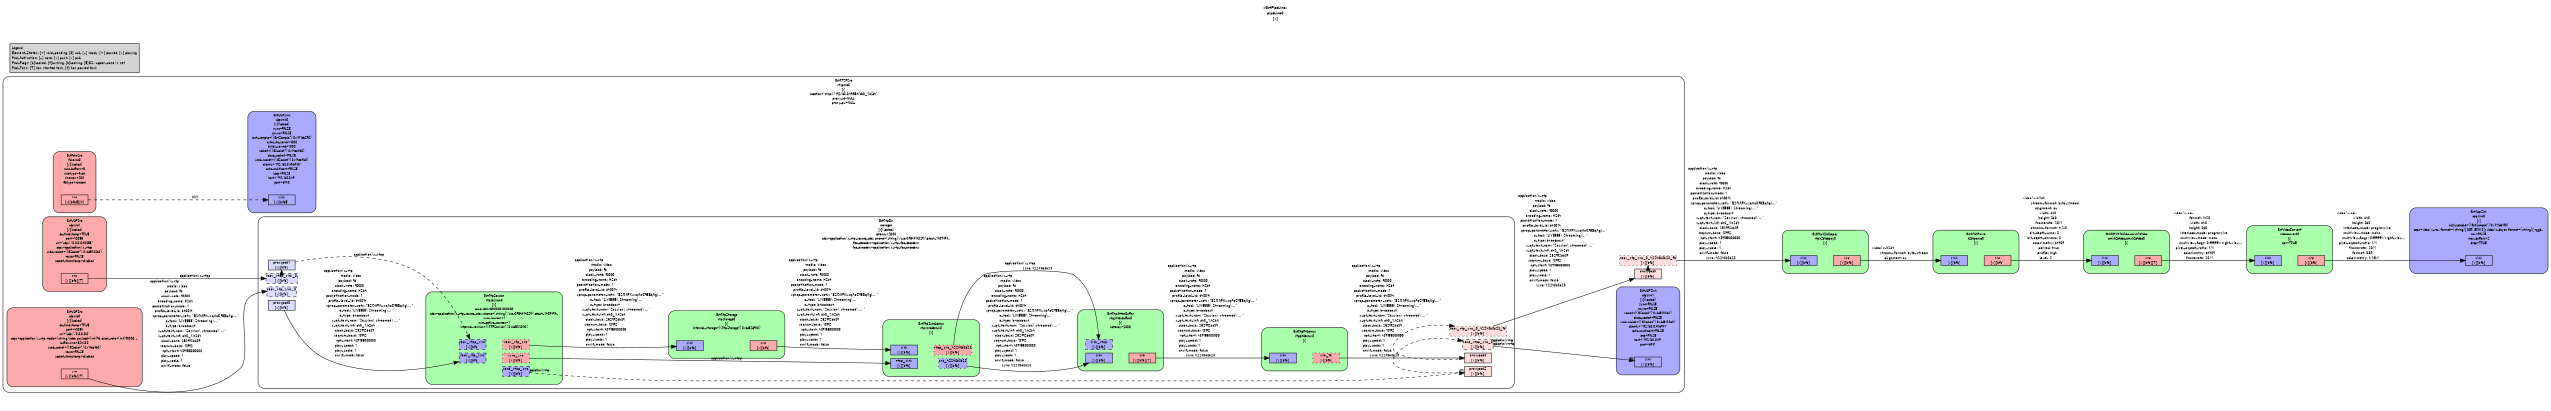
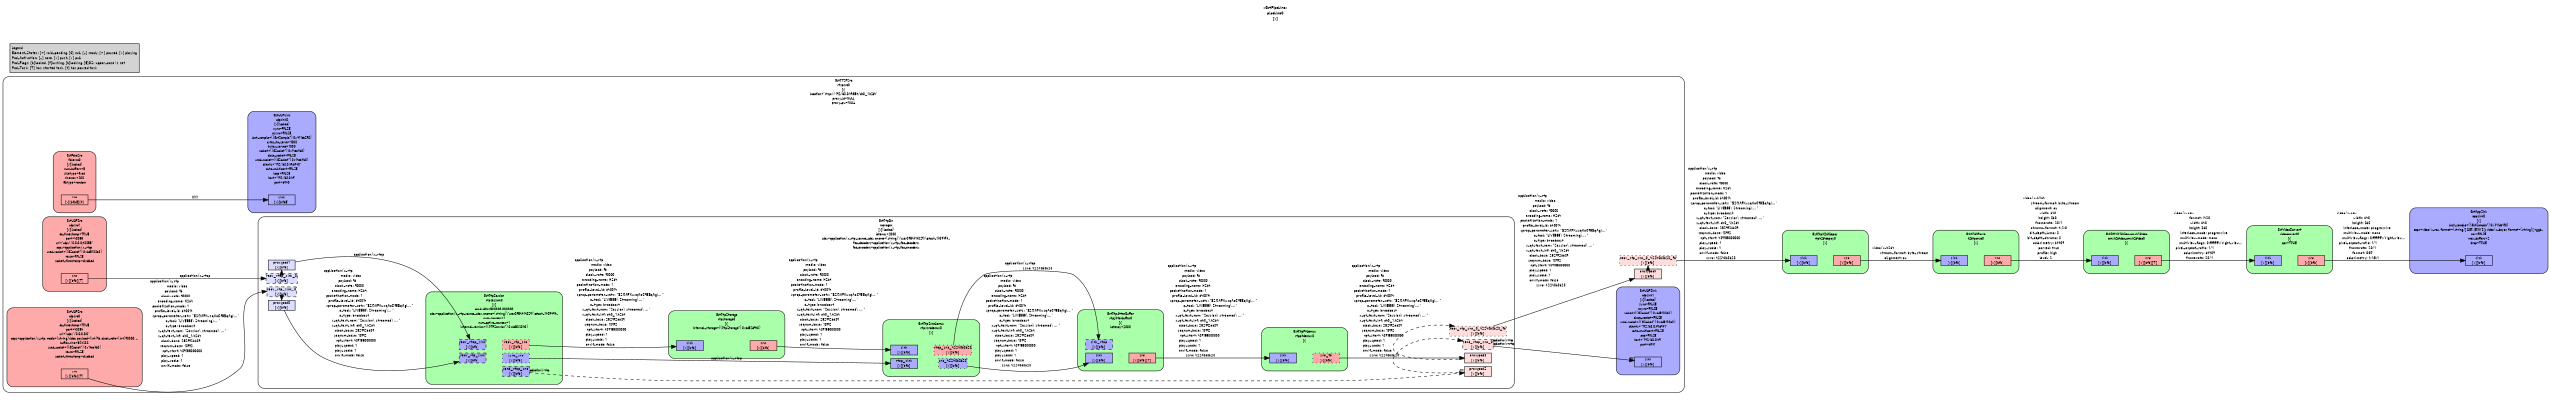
  digraph {
    fontname="Patrick Hand"
    fontsize=10
    label="<GstPipeline>\npipeline0\n[>]"
    labelloc=t
    nodesep=.1
    rankdir=LR
    ranksep=.2
    node [color=black fillcolor="#aaaaff" fontname="Patrick Hand" fontsize=9 margin="0.0,0.0" shape=box style="filled,solid"]
    edge [fontname="Patrick Hand" fontsize=9 labelfontsize=6]
    n1 [height=0.2 label="sink\n[>][bfb]"]
    n2 [height=0.2 label="sink\n[>][bfb]"]
    n3 [fillcolor="#ffaaaa" height=0.2 label="src\n[>][bfb]"]
    n4 [height=0.2 label="sink\n[>][bfb]"]
    n5 [fillcolor="#ffaaaa" height=0.2 label="src\n[>][bfb][T]"]
    n6 [height=0.2 label="sink\n[>][bfb]"]
    n7 [fillcolor="#ffaaaa" height=0.2 label="src\n[>][bfb]"]
    n8 [height=0.2 label="sink\n[>][bfb]"]
    n9 [fillcolor="#ffaaaa" height=0.2 label="src\n[>][bfb]"]
    n10 [height=0.2 label="sink\n[>][bfb]"]
    n11 [fillcolor="#ffdddd" height=0.2 label="proxypad4\n[>][bfb]"]
    n12 [fillcolor="#ffdddd" height=0.2 label="recv_rtp_src_0_4224068628_96\n[>][bfb]" style="filled,dotted"]
    n13 [fillcolor="#ffaaaa" height=0.2 label="src\n[>][bfbE][t]"]
    n14 [height=0.2 label="sink\n[>][bfbE]"]
    n15 [fillcolor="#ffaaaa" height=0.2 label="src\n[>][bfb][T]"]
    n16 [fillcolor="#ffaaaa" height=0.2 label="src\n[>][bfb][T]"]
    n17 [fillcolor="#ddddff" height=0.2 label="recv_rtcp_sink_0\n[>][bfb]" style="filled,dashed"]
    n18 [fillcolor="#ddddff" height=0.2 label="proxypad1\n[>][bfb]"]
    n19 [fillcolor="#ddddff" height=0.2 label="recv_rtp_sink_0\n[>][bfb]" style="filled,dashed"]
    n20 [fillcolor="#ddddff" height=0.2 label="proxypad0\n[>][bfb]"]
    n21 [fillcolor="#ffdddd" height=0.2 label="proxypad2\n[>][bfb]"]
    n22 [fillcolor="#ffdddd" height=0.2 label="send_rtcp_src_0\n[>][bfb]" style="filled,dashed"]
    n23 [fillcolor="#ffdddd" height=0.2 label="proxypad3\n[>][bfb]"]
    n24 [fillcolor="#ffdddd" height=0.2 label="recv_rtp_src_0_4224068628_96\n[>][bfb]" style="filled,dotted"]
    n25 [height=0.2 label="sink\n[>][bfb]"]
    n26 [fillcolor="#ffaaaa" height=0.2 label="src_96\n[>][bfb]" style="filled,dotted"]
    n27 [height=0.2 label="sink\n[>][bfb]"]
    n28 [height=0.2 label="rtcp_sink\n[>][bfb]"]
    n29 [height=0.2 label="src_4224068628\n[>][bfb]" style="filled,dotted"]
    n30 [fillcolor="#ffaaaa" height=0.2 label="rtcp_src_4224068628\n[>][bfb]" style="filled,dotted"]
    n31 [height=0.2 label="sink\n[>][bfb]"]
    n32 [height=0.2 label="sink_rtcp\n[>][bfb]" style="filled,dashed"]
    n33 [fillcolor="#ffaaaa" height=0.2 label="src\n[>][bfb][T]"]
    n34 [height=0.2 label="sink\n[>][bfb]"]
    n35 [fillcolor="#ffaaaa" height=0.2 label="src\n[>][bfb]"]
    n36 [height=0.2 label="recv_rtp_sink\n[>][bfb]" style="filled,dashed"]
    n37 [height=0.2 label="recv_rtcp_sink\n[>][bfb]" style="filled,dashed"]
    n38 [fillcolor="#ffaaaa" height=0.2 label="recv_rtp_src\n[>][bfb]" style="filled,dotted"]
-   n39 [fillcolor="#ffaaaa" height=0.2 label="sync_src\n[>][bfb]" style="filled,dotted"]
+   n39 [height=0.2 label="sync_src\n[>][bfb]" style="filled,dotted"]
    n40 [height=0.2 label="send_rtcp_src\n[>][bfb]" style="filled,dashed"]
    n41 [label="Legend\lElement-States: [~] void-pending, [0] null, [-] ready, [=] paused, [>] playing\lPad-Activation: [-] none, [>] push, [<] pull\lPad-Flags: [b]locked, [f]lushing, [b]locking, [E]OS; upper-case is set\lPad-Task: [T] has started task, [t] has paused task\l" margin="0.05,0.05" style=filled color="" fillcolor=""]
    subgraph cluster_1 {
      color=black
      fillcolor="#aaaaff"
      fontsize=8
      label="GstAppSink\nappsink0\n[>]\nlast-sample=((GstSample*) 0x711de1f0)\ncaps=video/x-raw, format=(string){ BGR, GRAY8 }; video/x-bayer, format=(string){ rggb…\neos=FALSE\nmax-buffers=2\ndrop=TRUE"
      style="filled,rounded"
      subgraph cluster_2 {
        color=black
        fillcolor="#aaaaff"
        fontsize=8
        label=""
        style=invis
        n1
      }
    }
    subgraph cluster_3 {
      color=black
      fillcolor="#aaffaa"
      fontsize=8
      label="GstVideoConvert\nvideoconvert0\n[>]\nqos=TRUE"
      style="filled,rounded"
      subgraph cluster_4 {
        color=black
        fillcolor="#aaffaa"
        fontsize=8
        label=""
        style=invis
        n2
      }
      subgraph cluster_5 {
        color=black
        fillcolor="#aaffaa"
        fontsize=8
        label=""
        style=invis
        n3
      }
    }
    subgraph cluster_6 {
      color=black
      fillcolor="#aaffaa"
      fontsize=8
      label="GstOMXH264Dec-omxh264dec\nomxh264dec-omxh264dec0\n[>]"
      style="filled,rounded"
      subgraph cluster_7 {
        color=black
        fillcolor="#aaffaa"
        fontsize=8
        label=""
        style=invis
        n4
      }
      subgraph cluster_8 {
        color=black
        fillcolor="#aaffaa"
        fontsize=8
        label=""
        style=invis
        n5
      }
    }
    subgraph cluster_9 {
      color=black
      fillcolor="#aaffaa"
      fontsize=8
      label="GstH264Parse\nh264parse0\n[>]"
      style="filled,rounded"
      subgraph cluster_10 {
        color=black
        fillcolor="#aaffaa"
        fontsize=8
        label=""
        style=invis
        n6
      }
      subgraph cluster_11 {
        color=black
        fillcolor="#aaffaa"
        fontsize=8
        label=""
        style=invis
        n7
      }
    }
    subgraph cluster_12 {
      color=black
      fillcolor="#aaffaa"
      fontsize=8
      label="GstRtpH264Depay\nrtph264depay0\n[>]"
      style="filled,rounded"
      subgraph cluster_13 {
        color=black
        fillcolor="#aaffaa"
        fontsize=8
        label=""
        style=invis
        n8
      }
      subgraph cluster_14 {
        color=black
        fillcolor="#aaffaa"
        fontsize=8
        label=""
        style=invis
        n9
      }
    }
    subgraph cluster_15 {
      color=black
      fillcolor="#ffffff"
      fontsize=8
      label="GstRTSPSrc\nrtspsrc0\n[>]\nlocation=\"rtsp://192.168.0.49:554/ch0_1.h264\"\nproxy-id=NULL\nproxy-pw=NULL"
      style="filled,rounded"
      subgraph cluster_16 {
        color=black
        fillcolor="#aaaaff"
        fontsize=8
        label="GstUDPSink\nudpsink1\n[>](locked)\nsync=FALSE\nasync=FALSE\nsocket=((GSocket*) 0x6d5138e8)\nclose-socket=FALSE\nused-socket=((GSocket*) 0x6d5138e8)\nclients=\"192.168.0.49:6971\"\nauto-multicast=FALSE\nloop=FALSE\nhost=\"192.168.0.49\"\nport=6971"
        style="filled,rounded"
        subgraph cluster_17 {
          color=black
          fillcolor="#aaaaff"
          fontsize=8
          label=""
          style=invis
          n10
        }
      }
      subgraph cluster_18 {
        color=black
        fillcolor="#ffffff"
        fontsize=8
        label=""
        style=invis
        n11
        n12
      }
      subgraph cluster_19 {
        color=black
        fillcolor="#ffaaaa"
        fontsize=8
        label="GstFakeSrc\nfakesrc0\n[>](locked)\nnum-buffers=5\nsizetype=fixed\nsizemax=200\nfilltype=random"
        style="filled,rounded"
        subgraph cluster_20 {
          color=black
          fillcolor="#ffaaaa"
          fontsize=8
          label=""
          style=invis
          n13
        }
      }
      subgraph cluster_21 {
        color=black
        fillcolor="#aaaaff"
        fontsize=8
        label="GstUDPSink\nudpsink0\n[>](locked)\nsync=FALSE\nasync=FALSE\nlast-sample=((GstSample*) 0x711de290)\nbytes-to-serve=1000\nbytes-served=1000\nsocket=((GSocket*) 0x14ee7b0)\nclose-socket=FALSE\nused-socket=((GSocket*) 0x14ee7b0)\nclients=\"192.168.0.49:6970\"\nauto-multicast=FALSE\nloop=FALSE\nhost=\"192.168.0.49\"\nport=6970"
        style="filled,rounded"
        subgraph cluster_22 {
          color=black
          fillcolor="#aaaaff"
          fontsize=8
          label=""
          style=invis
          n14
        }
      }
      subgraph cluster_23 {
        color=black
        fillcolor="#ffaaaa"
        fontsize=8
        label="GstUDPSrc\nudpsrc1\n[>](locked)\ndo-timestamp=TRUE\nport=43855\nuri=\"udp://0.0.0.0:43855\"\ncaps=application/x-rtcp\nused-socket=((GSocket*) 0x6d5138e8)\nreuse=FALSE\nsocket-timestamp=disabled"
        style="filled,rounded"
        subgraph cluster_24 {
          color=black
          fillcolor="#ffaaaa"
          fontsize=8
          label=""
          style=invis
          n15
        }
      }
      subgraph cluster_25 {
        color=black
        fillcolor="#ffaaaa"
        fontsize=8
        label="GstUDPSrc\nudpsrc0\n[>](locked)\ndo-timestamp=TRUE\nport=43854\nuri=\"udp://0.0.0.0:0\"\ncaps=application/x-rtp, media=(string)video, payload=(int)96, clock-rate=(int)90000, …\nbuffer-size=524288\nused-socket=((GSocket*) 0x14ee7b0)\nreuse=FALSE\nsocket-timestamp=disabled"
        style="filled,rounded"
        subgraph cluster_26 {
          color=black
          fillcolor="#ffaaaa"
          fontsize=8
          label=""
          style=invis
          n16
        }
      }
      subgraph cluster_27 {
        color=black
        fillcolor="#ffffff"
        fontsize=8
        label="GstRtpBin\nmanager\n[>](locked)\nlatency=2000\nsdes=application/x-rtp-source-sdes, cname=(string)\\\"user3954714829\\\\@host-1789797…\nfec-decoders=application/x-rtp-fec-decoders;\nfec-encoders=application/x-rtp-fec-encoders;"
        style="filled,rounded"
        subgraph cluster_28 {
          color=black
          fillcolor="#ffffff"
          fontsize=8
          label=""
          style=invis
          n17
          n18
          n19
          n20
        }
        subgraph cluster_29 {
          color=black
          fillcolor="#ffffff"
          fontsize=8
          label=""
          style=invis
          n21
          n22
          n23
          n24
        }
        subgraph cluster_30 {
          color=black
          fillcolor="#aaffaa"
          fontsize=8
          label="GstRtpPtDemux\nrtpptdemux0\n[>]"
          style="filled,rounded"
          subgraph cluster_31 {
            color=black
            fillcolor="#aaffaa"
            fontsize=8
            label=""
            style=invis
            n25
          }
          subgraph cluster_32 {
            color=black
            fillcolor="#aaffaa"
            fontsize=8
            label=""
            style=invis
            n26
          }
        }
        subgraph cluster_33 {
          color=black
          fillcolor="#aaffaa"
          fontsize=8
          label="GstRtpSsrcDemux\nrtpssrcdemux0\n[>]"
          style="filled,rounded"
          subgraph cluster_34 {
            color=black
            fillcolor="#aaffaa"
            fontsize=8
            label=""
            style=invis
            n27
            n28
          }
          subgraph cluster_35 {
            color=black
            fillcolor="#aaffaa"
            fontsize=8
            label=""
            style=invis
            n29
            n30
          }
        }
        subgraph cluster_36 {
          color=black
          fillcolor="#aaffaa"
          fontsize=8
          label="GstRtpJitterBuffer\nrtpjitterbuffer0\n[>]\nlatency=2000"
          style="filled,rounded"
          subgraph cluster_37 {
            color=black
            fillcolor="#aaffaa"
            fontsize=8
            label=""
            style=invis
            n31
            n32
          }
          subgraph cluster_38 {
            color=black
            fillcolor="#aaffaa"
            fontsize=8
            label=""
            style=invis
            n33
          }
        }
        subgraph cluster_39 {
          color=black
          fillcolor="#aaffaa"
          fontsize=8
          label="GstRtpStorage\nrtpstorage0\n[>]\ninternal-storage=((RtpStorage*) 0x6d52d940)"
          style="filled,rounded"
          subgraph cluster_40 {
            color=black
            fillcolor="#aaffaa"
            fontsize=8
            label=""
            style=invis
            n34
          }
          subgraph cluster_41 {
            color=black
            fillcolor="#aaffaa"
            fontsize=8
            label=""
            style=invis
            n35
          }
        }
        subgraph cluster_42 {
          color=black
          fillcolor="#aaffaa"
          fontsize=8
          label="GstRtpSession\nrtpsession0\n[>]\nbandwidth=500000.000000\nsdes=application/x-rtp-source-sdes, cname=(string)\\\"user3954714829\\\\@host-1789797…\nnum-sources=1\nnum-active-sources=1\ninternal-session=((RTPSession*) 0x6d532070)"
          style="filled,rounded"
          subgraph cluster_43 {
            color=black
            fillcolor="#aaffaa"
            fontsize=8
            label=""
            style=invis
            n36
            n37
          }
          subgraph cluster_44 {
            color=black
            fillcolor="#aaffaa"
            fontsize=8
            label=""
            style=invis
            n38
            n39
            n40
          }
        }
      }
    }
    n2 -> n3 [style=invis]
    n3 -> n1 [label="video/x-raw\l               width: 640\l              height: 360\l      interlace-mode: progressive\l      multiview-mode: mono\l     multiview-flags: 0:ffffffff:/right-view...\l  pixel-aspect-ratio: 1/1\l           framerate: 20/1\l              format: BGR\l         colorimetry: 1:1:5:1\l"]
    n4 -> n5 [style=invis]
    n5 -> n2 [label="video/x-raw\l              format: I420\l               width: 640\l              height: 360\l      interlace-mode: progressive\l      multiview-mode: mono\l     multiview-flags: 0:ffffffff:/right-view...\l  pixel-aspect-ratio: 1/1\l         colorimetry: bt709\l           framerate: 20/1\l"]
    n6 -> n7 [style=invis]
    n7 -> n4 [label="video/x-h264\l       stream-format: byte-stream\l           alignment: au\l               width: 640\l              height: 360\l           framerate: 20/1\l       chroma-format: 4:2:0\l      bit-depth-luma: 8\l    bit-depth-chroma: 8\l         colorimetry: bt709\l              parsed: true\l             profile: high\l               level: 2\l"]
    n8 -> n9 [style=invis]
    n9 -> n6 [label="video/x-h264\l       stream-format: byte-stream\l           alignment: au\l"]
    n11 -> n12 [minlen=0 style=dashed]
    n12 -> n8 [label="application/x-rtp\l               media: video\l             payload: 96\l          clock-rate: 90000\l       encoding-name: H264\l  packetization-mode: 1\l    profile-level-id: 640014\l  sprop-parameter-sets: \"Z2QAFKwsqAoC95ZqAgI... \"\l              a-tool: \"LIVE555\\ Streaming\\... \"\l              a-type: broadcast\l       x-qt-text-nam: \"Session\\ streamed\\ ... \"\l       x-qt-text-inf: ch0_1.h264\l          clock-base: 2529926689\l         seqnum-base: 18992\l           npt-start: 489155000000\l          play-speed: 1\l          play-scale: 1\l          onvif-mode: false\l                ssrc: 4224068628\l"]
-   n13 -> n14 [label=ANY style=dashed]
+   n13 -> n14 [label=ANY]
    n15 -> n17 [label="application/x-rtcp\l"]
    n16 -> n19 [label="application/x-rtp\l               media: video\l             payload: 96\l          clock-rate: 90000\l       encoding-name: H264\l  packetization-mode: 1\l    profile-level-id: 640014\l  sprop-parameter-sets: \"Z2QAFKwsqAoC95ZqAgI... \"\l              a-tool: \"LIVE555\\ Streaming\\... \"\l              a-type: broadcast\l       x-qt-text-nam: \"Session\\ streamed\\ ... \"\l       x-qt-text-inf: ch0_1.h264\l          clock-base: 2529926689\l         seqnum-base: 18992\l           npt-start: 489155000000\l          play-speed: 1\l          play-scale: 1\l          onvif-mode: false\l"]
    n17 -> n18 [minlen=0 style=dashed]
-   n18 -> n37 [label="application/x-rtcp\l" style=dashed]
+   n18 -> n37 [label="application/x-rtcp\l"]
+   n19 -> n20 [minlen=0 style=dashed]
    n19 -> n22 [style=invis]
    n20 -> n36 [label="application/x-rtp\l               media: video\l             payload: 96\l          clock-rate: 90000\l       encoding-name: H264\l  packetization-mode: 1\l    profile-level-id: 640014\l  sprop-parameter-sets: \"Z2QAFKwsqAoC95ZqAgI... \"\l              a-tool: \"LIVE555\\ Streaming\\... \"\l              a-type: broadcast\l       x-qt-text-nam: \"Session\\ streamed\\ ... \"\l       x-qt-text-inf: ch0_1.h264\l          clock-base: 2529926689\l         seqnum-base: 18992\l           npt-start: 489155000000\l          play-speed: 1\l          play-scale: 1\l          onvif-mode: false\l"]
    n21 -> n22 [minlen=0 style=dashed]
    n22 -> n10 [headlabel=ANY label="                                                  " labelangle=0 labeldistance=10 taillabel="application/x-rtcp\lapplication/x-srtcp\l"]
    n23 -> n24 [minlen=0 style=dashed]
    n24 -> n11 [label="application/x-rtp\l               media: video\l             payload: 96\l          clock-rate: 90000\l       encoding-name: H264\l  packetization-mode: 1\l    profile-level-id: 640014\l  sprop-parameter-sets: \"Z2QAFKwsqAoC95ZqAgI... \"\l              a-tool: \"LIVE555\\ Streaming\\... \"\l              a-type: broadcast\l       x-qt-text-nam: \"Session\\ streamed\\ ... \"\l       x-qt-text-inf: ch0_1.h264\l          clock-base: 2529926689\l         seqnum-base: 18992\l           npt-start: 489155000000\l          play-speed: 1\l          play-scale: 1\l          onvif-mode: false\l                ssrc: 4224068628\l"]
    n25 -> n26 [style=invis]
    n26 -> n23 [label="application/x-rtp\l               media: video\l             payload: 96\l          clock-rate: 90000\l       encoding-name: H264\l  packetization-mode: 1\l    profile-level-id: 640014\l  sprop-parameter-sets: \"Z2QAFKwsqAoC95ZqAgI... \"\l              a-tool: \"LIVE555\\ Streaming\\... \"\l              a-type: broadcast\l       x-qt-text-nam: \"Session\\ streamed\\ ... \"\l       x-qt-text-inf: ch0_1.h264\l          clock-base: 2529926689\l         seqnum-base: 18992\l           npt-start: 489155000000\l          play-speed: 1\l          play-scale: 1\l          onvif-mode: false\l                ssrc: 4224068628\l"]
    n27 -> n29 [style=invis]
    n29 -> n31 [label="application/x-rtp\l               media: video\l             payload: 96\l          clock-rate: 90000\l       encoding-name: H264\l  packetization-mode: 1\l    profile-level-id: 640014\l  sprop-parameter-sets: \"Z2QAFKwsqAoC95ZqAgI... \"\l              a-tool: \"LIVE555\\ Streaming\\... \"\l              a-type: broadcast\l       x-qt-text-nam: \"Session\\ streamed\\ ... \"\l       x-qt-text-inf: ch0_1.h264\l          clock-base: 2529926689\l         seqnum-base: 18992\l           npt-start: 489155000000\l          play-speed: 1\l          play-scale: 1\l          onvif-mode: false\l                ssrc: 4224068628\l"]
    n30 -> n32 [label="application/x-rtcp\l                ssrc: 4224068628\l"]
    n31 -> n33 [style=invis]
    n33 -> n25 [label="application/x-rtp\l               media: video\l             payload: 96\l          clock-rate: 90000\l       encoding-name: H264\l  packetization-mode: 1\l    profile-level-id: 640014\l  sprop-parameter-sets: \"Z2QAFKwsqAoC95ZqAgI... \"\l              a-tool: \"LIVE555\\ Streaming\\... \"\l              a-type: broadcast\l       x-qt-text-nam: \"Session\\ streamed\\ ... \"\l       x-qt-text-inf: ch0_1.h264\l          clock-base: 2529926689\l         seqnum-base: 18992\l           npt-start: 489155000000\l          play-speed: 1\l          play-scale: 1\l          onvif-mode: false\l                ssrc: 4224068628\l"]
    n34 -> n35 [style=invis]
    n35 -> n27 [label="application/x-rtp\l               media: video\l             payload: 96\l          clock-rate: 90000\l       encoding-name: H264\l  packetization-mode: 1\l    profile-level-id: 640014\l  sprop-parameter-sets: \"Z2QAFKwsqAoC95ZqAgI... \"\l              a-tool: \"LIVE555\\ Streaming\\... \"\l              a-type: broadcast\l       x-qt-text-nam: \"Session\\ streamed\\ ... \"\l       x-qt-text-inf: ch0_1.h264\l          clock-base: 2529926689\l         seqnum-base: 18992\l           npt-start: 489155000000\l          play-speed: 1\l          play-scale: 1\l          onvif-mode: false\l"]
    n36 -> n38 [style=invis]
    n38 -> n34 [label="application/x-rtp\l               media: video\l             payload: 96\l          clock-rate: 90000\l       encoding-name: H264\l  packetization-mode: 1\l    profile-level-id: 640014\l  sprop-parameter-sets: \"Z2QAFKwsqAoC95ZqAgI... \"\l              a-tool: \"LIVE555\\ Streaming\\... \"\l              a-type: broadcast\l       x-qt-text-nam: \"Session\\ streamed\\ ... \"\l       x-qt-text-inf: ch0_1.h264\l          clock-base: 2529926689\l         seqnum-base: 18992\l           npt-start: 489155000000\l          play-speed: 1\l          play-scale: 1\l          onvif-mode: false\l"]
    n39 -> n28 [label="application/x-rtcp\l"]
    n40 -> n21 [headlabel=ANY label="                                                  " labelangle=0 labeldistance=10 style=dashed taillabel="application/x-rtcp\l"]
  }
